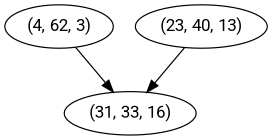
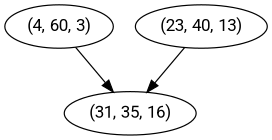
  digraph {
    fontname=Roboto
    node [fontname=Roboto]
    edge [fontname=Roboto]
-   "(4, 60, 3)" [label="(4, 62, 3)"]
-   "(31, 35, 16)" [label="(31, 33, 16)"]
+   "(4, 60, 3)"
+   "(31, 35, 16)"
    "(23, 40, 13)"
    "(4, 60, 3)" -> "(31, 35, 16)"
    "(23, 40, 13)" -> "(31, 35, 16)"
  }
